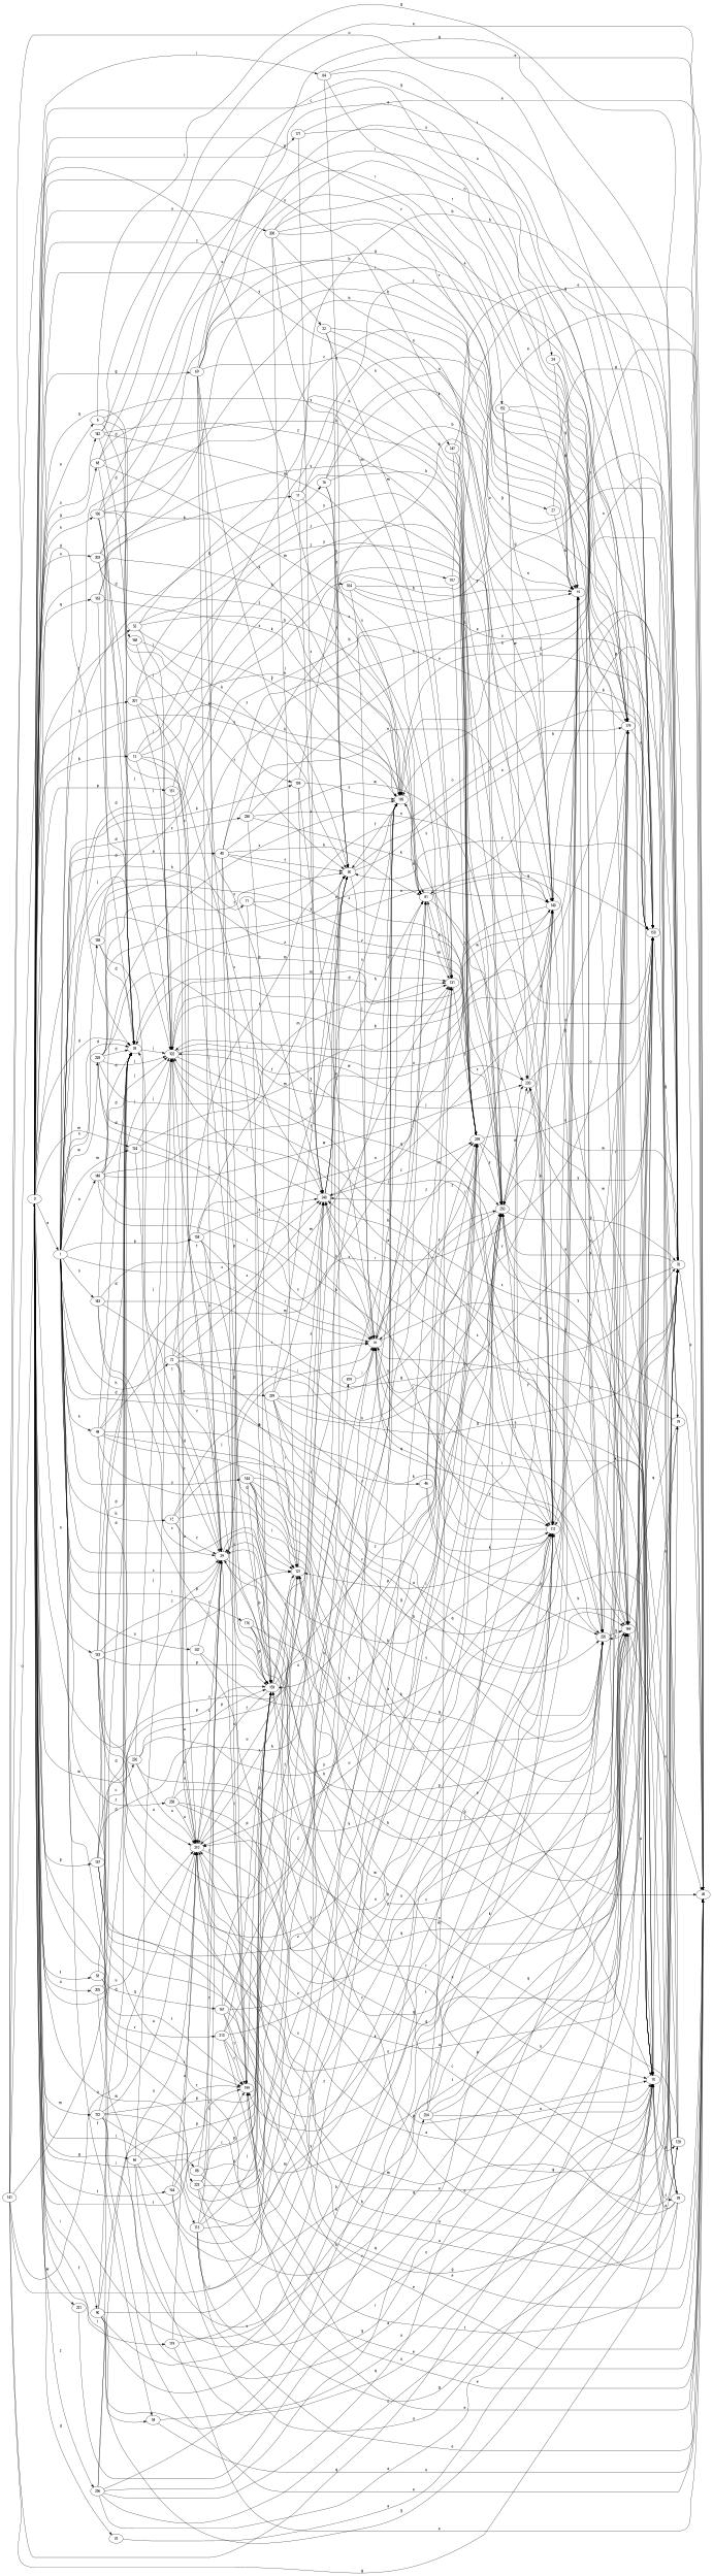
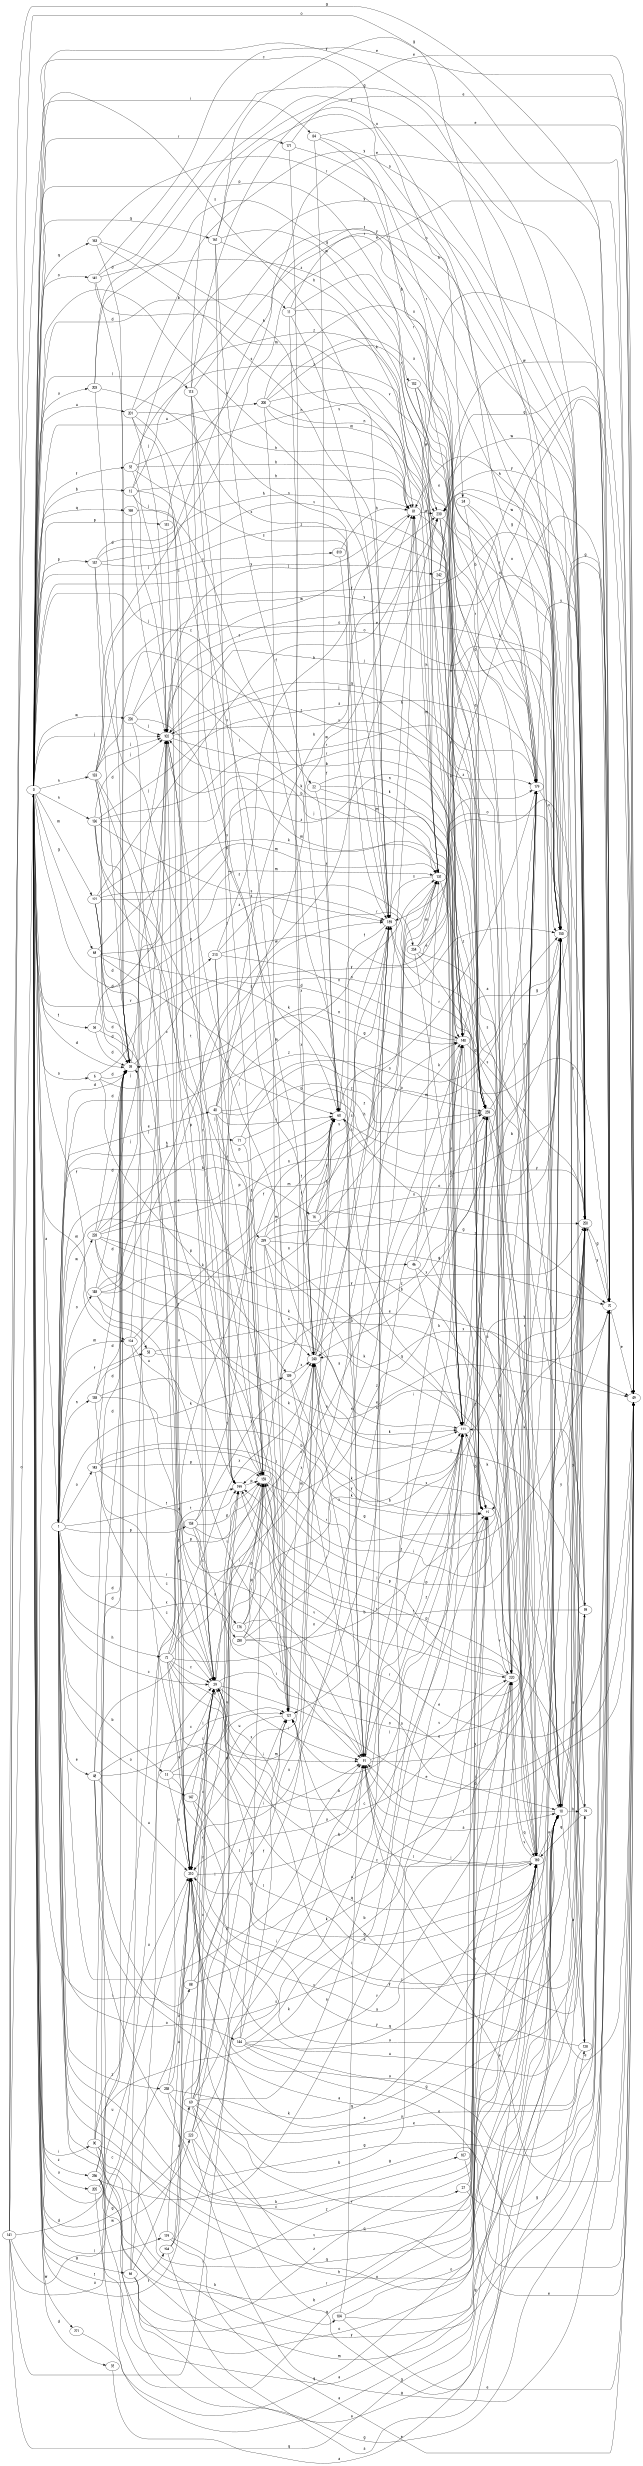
  strict digraph {
    fontname="Roboto Condensed"
    rankdir=LR
    node [fontname="Roboto Condensed"]
    edge [fontname="Roboto Condensed"]
    0
    1
    6
    11
    13
    22
    24
    35
    39
    53
    56
    58
    66
    68
    69
    84
    88
    90
    102
    113
    119
    122
    124
    133
    136
    142
    151
    152
    157
    161
    163
    168
    171
    189
    194
    199
    200
    201
    203
    205
    210
    213
    n43 [label=819]
    221
    223
    226
    242
    250
    254
    256
    15
    16
    27
    29
    40
    46
    48
    71
    72
    79
    91
    104
    107
    109
    128
    138
    143
    144
    147
    148
    158
    176
    228
    238
    239
    258
    259
    70
    111
    179
    240
    59
    81
    60
    131
    140
    19
    150
    10
    49
    121
    220
    159
    169
    230
    141
    0 -> 1 [label=a]
    0 -> 6 [label=a]
    0 -> 11 [label=b]
    0 -> 13 [label=b]
    0 -> 22 [label=c]
    0 -> 24 [label=c]
    0 -> 35 [label=d]
    0 -> 39 [label=d]
    0 -> 53 [label=f]
    0 -> 56 [label=f]
    0 -> 58 [label=f]
    0 -> 66 [label=g]
    0 -> 68 [label=g]
    0 -> 69 [label=g]
    0 -> 84 [label=i]
    0 -> 88 [label=i]
    0 -> 90 [label=i]
    0 -> 102 [label=j]
    0 -> 113 [label=l]
    0 -> 119 [label=l]
    0 -> 122 [label=m]
    0 -> 124 [label=m]
    0 -> 133 [label=n]
    0 -> 136 [label=n]
    0 -> 142 [label=o]
    0 -> 151 [label=p]
    0 -> 152 [label=p]
    0 -> 157 [label=p]
    0 -> 161 [label=q]
    0 -> 163 [label=q]
    0 -> 168 [label=q]
    0 -> 171 [label=r]
    0 -> 189 [label=s]
    0 -> 194 [label=t]
    0 -> 199 [label=t]
    0 -> 200 [label=u]
    0 -> 201 [label=u]
    0 -> 203 [label=u]
    0 -> 205 [label=u]
    0 -> 210 [label=u]
    0 -> 213 [label=v]
    0 -> n43 [label=v]
    0 -> 221 [label=w]
    0 -> 223 [label=w]
    0 -> 226 [label=w]
    0 -> 242 [label=y]
    0 -> 250 [label=y]
    0 -> 254 [label=z]
    0 -> 256 [label=z]
    1 -> 39 [label=d]
    1 -> 58 [label=f]
    1 -> 124 [label=m]
    1 -> 199 [label=t]
    1 -> 15 [label=b]
    1 -> 16 [label=b]
    1 -> 27 [label=c]
    1 -> 29 [label=c]
    1 -> 40 [label=e]
    1 -> 46 [label=e]
    1 -> 48 [label=e]
    1 -> 71 [label=h]
    1 -> 72 [label=h]
    1 -> 79 [label=h]
    1 -> 91 [label=i]
    1 -> 104 [label=k]
    1 -> 107 [label=k]
    1 -> 109 [label=k]
    1 -> 128 [label=m]
    1 -> 138 [label=n]
    1 -> 143 [label=o]
    1 -> 144 [label=o]
    1 -> 147 [label=o]
    1 -> 148 [label=o]
    1 -> 158 [label=p]
    1 -> 176 [label=r]
    1 -> 228 [label=w]
    1 -> 238 [label=x]
    1 -> 239 [label=x]
    1 -> 258 [label=z]
    1 -> 259 [label=z]
    6 -> 39 [label=d]
    6 -> 250 [label=y]
    6 -> 109 [label=k]
    6 -> 70 [label=g]
    11 -> 189 [label=s]
    11 -> 79 [label=h]
    11 -> 111 [label=k]
    11 -> 179 [label=r]
    11 -> 240 [label=x]
    13 -> 102 [label=j]
    13 -> 199 [label=t]
    13 -> 250 [label=y]
    13 -> 240 [label=x]
    13 -> 59 [label=f]
    13 -> 81 [label=h]
    22 -> 111 [label=k]
    22 -> 60 [label=f]
    22 -> 131 [label=m]
    22 -> 140 [label=n]
    24 -> 179 [label=r]
    24 -> 19 [label=b]
    24 -> 150 [label=o]
    35 -> 10 [label=a]
    39 -> 102 [label=j]
    39 -> 150 [label=o]
    53 -> 102 [label=j]
    53 -> 189 [label=s]
    53 -> 259 [label=z]
    53 -> 81 [label=h]
    53 -> 140 [label=n]
    56 -> 39 [label=d]
    56 -> 199 [label=t]
    56 -> 259 [label=z]
    58 -> 10 [label=a]
    58 -> 49 [label=e]
    66 -> 102 [label=j]
    66 -> 199 [label=t]
    66 -> 259 [label=z]
    66 -> 19 [label=b]
    66 -> 10 [label=a]
    66 -> 121 [label=l]
    68 -> 39 [label=d]
    68 -> 111 [label=k]
    68 -> 179 [label=r]
    68 -> 131 [label=m]
    68 -> 19 [label=b]
    69 -> 29 [label=c]
    69 -> 70 [label=g]
    69 -> 60 [label=f]
    69 -> 140 [label=n]
    69 -> 19 [label=b]
    69 -> 150 [label=o]
    69 -> 121 [label=l]
    69 -> 220 [label=v]
    69 -> 159 [label=p]
    84 -> 179 [label=r]
    84 -> 60 [label=f]
    84 -> 19 [label=b]
    84 -> 49 [label=e]
    88 -> 29 [label=c]
    88 -> 111 [label=k]
    88 -> 240 [label=x]
    90 -> 39 [label=d]
    90 -> 250 [label=y]
    90 -> 70 [label=g]
    90 -> 111 [label=k]
    90 -> 220 [label=v]
    90 -> 159 [label=p]
    90 -> 169 [label=q]
    102 -> 210 [label=u]
    102 -> 131 [label=m]
    102 -> 19 [label=b]
    102 -> 150 [label=o]
    102 -> 220 [label=v]
    102 -> 169 [label=q]
    102 -> 230 [label=w]
    113 -> 189 [label=s]
    113 -> 29 [label=c]
    113 -> 179 [label=r]
    113 -> 150 [label=o]
    113 -> 49 [label=e]
    113 -> 121 [label=l]
    113 -> 159 [label=p]
    119 -> 210 [label=u]
    119 -> 259 [label=z]
    119 -> 49 [label=e]
    122 -> 39 [label=d]
    122 -> 189 [label=s]
    122 -> 210 [label=u]
    122 -> 111 [label=k]
    122 -> 131 [label=m]
    122 -> 49 [label=e]
    122 -> 159 [label=p]
    124 -> 102 [label=j]
    124 -> 29 [label=c]
    124 -> 91 [label=i]
    124 -> 131 [label=m]
    133 -> 39 [label=d]
    133 -> 102 [label=j]
    133 -> 250 [label=y]
    133 -> 29 [label=c]
    133 -> 259 [label=z]
    133 -> 150 [label=o]
    133 -> 49 [label=e]
    133 -> 121 [label=l]
    133 -> 159 [label=p]
    136 -> 39 [label=d]
    136 -> 102 [label=j]
    136 -> 189 [label=s]
    136 -> 179 [label=r]
    136 -> 60 [label=f]
    136 -> 19 [label=b]
    136 -> 10 [label=a]
    136 -> 121 [label=l]
    142 -> 39 [label=d]
    142 -> 259 [label=z]
    142 -> 70 [label=g]
    142 -> 131 [label=m]
    142 -> 49 [label=e]
    151 -> 210 [label=u]
    151 -> 250 [label=y]
    152 -> 179 [label=r]
    152 -> 140 [label=n]
    152 -> 169 [label=q]
    152 -> 230 [label=w]
    157 -> 39 [label=d]
    157 -> 259 [label=z]
    157 -> 81 [label=h]
    157 -> 49 [label=e]
    157 -> 220 [label=v]
    157 -> 159 [label=p]
    161 -> 199 [label=t]
    161 -> 70 [label=g]
    161 -> 81 [label=h]
    161 -> 60 [label=f]
    161 -> 10 [label=a]
    161 -> 230 [label=w]
    163 -> 39 [label=d]
    163 -> 189 [label=s]
    163 -> 179 [label=r]
    163 -> 81 [label=h]
    168 -> 102 [label=j]
    168 -> 60 [label=f]
    171 -> 240 [label=x]
    171 -> 150 [label=o]
    171 -> 49 [label=e]
    189 -> 210 [label=u]
    189 -> 29 [label=c]
    189 -> 81 [label=h]
    189 -> 60 [label=f]
    194 -> 189 [label=s]
    194 -> 199 [label=t]
    194 -> 210 [label=u]
    194 -> 10 [label=a]
    199 -> 49 [label=e]
    199 -> 159 [label=p]
    200 -> 179 [label=r]
    200 -> 131 [label=m]
    200 -> 140 [label=n]
    200 -> 150 [label=o]
    200 -> 10 [label=a]
    200 -> 121 [label=l]
    200 -> 220 [label=v]
    201 -> 102 [label=j]
    201 -> 250 [label=y]
    201 -> 29 [label=c]
    201 -> 259 [label=z]
    201 -> 240 [label=x]
    201 -> 81 [label=h]
    203 -> 39 [label=d]
    203 -> 189 [label=s]
    203 -> 250 [label=y]
    203 -> 169 [label=q]
    205 -> 39 [label=d]
    205 -> 10 [label=a]
    210 -> 29 [label=c]
    210 -> 240 [label=x]
    210 -> 19 [label=b]
    210 -> 10 [label=a]
    210 -> 49 [label=e]
    213 -> 199 [label=t]
    213 -> 179 [label=r]
    213 -> 81 [label=h]
    213 -> 140 [label=n]
    213 -> 49 [label=e]
    213 -> 159 [label=p]
    n43 -> 91 [label=i]
    n43 -> 81 [label=h]
    221 -> 169 [label=q]
    223 -> 29 [label=c]
    223 -> 91 [label=i]
    223 -> 70 [label=g]
    223 -> 159 [label=p]
    223 -> 169 [label=q]
    226 -> 102 [label=j]
    226 -> 210 [label=u]
    226 -> 250 [label=y]
    226 -> 111 [label=k]
    226 -> 60 [label=f]
    242 -> 250 [label=y]
    242 -> 259 [label=z]
    242 -> 70 [label=g]
    242 -> 140 [label=n]
    250 -> 210 [label=u]
    250 -> 91 [label=i]
    250 -> 70 [label=g]
    250 -> 159 [label=p]
    250 -> 230 [label=w]
    254 -> 70 [label=g]
    254 -> 111 [label=k]
    254 -> 131 [label=m]
    254 -> 150 [label=o]
    254 -> 10 [label=a]
    254 -> 169 [label=q]
    256 -> 39 [label=d]
    256 -> 210 [label=u]
    256 -> 111 [label=k]
    256 -> 179 [label=r]
    256 -> 150 [label=o]
    256 -> 10 [label=a]
    256 -> 169 [label=q]
    15 -> 210 [label=u]
    15 -> 250 [label=y]
    15 -> 29 [label=c]
    15 -> 91 [label=i]
    15 -> 121 [label=l]
    16 -> 189 [label=s]
    16 -> 70 [label=g]
    16 -> 60 [label=f]
    16 -> 19 [label=b]
    16 -> 150 [label=o]
    27 -> 70 [label=g]
    27 -> 19 [label=b]
    29 -> 39 [label=d]
    29 -> 199 [label=t]
    29 -> 91 [label=i]
    29 -> 111 [label=k]
    29 -> 150 [label=o]
    29 -> 49 [label=e]
    40 -> 199 [label=t]
    40 -> 259 [label=z]
    40 -> 81 [label=h]
    40 -> 60 [label=f]
    40 -> 140 [label=n]
    40 -> 150 [label=o]
    40 -> 159 [label=p]
    40 -> 230 [label=w]
    46 -> 259 [label=z]
    46 -> 111 [label=k]
    46 -> 131 [label=m]
    46 -> 10 [label=a]
    48 -> 39 [label=d]
    48 -> 210 [label=u]
    48 -> 70 [label=g]
    48 -> 240 [label=x]
    48 -> 131 [label=m]
    48 -> 10 [label=a]
    48 -> 121 [label=l]
    48 -> 220 [label=v]
    71 -> 259 [label=z]
    71 -> 150 [label=o]
    71 -> 159 [label=p]
    72 -> 210 [label=u]
    72 -> 29 [label=c]
    72 -> 91 [label=i]
    72 -> 240 [label=x]
    72 -> 60 [label=f]
    72 -> 131 [label=m]
    72 -> 140 [label=n]
    72 -> 10 [label=a]
    72 -> 169 [label=q]
    79 -> 91 [label=i]
    79 -> 81 [label=h]
    79 -> 159 [label=p]
    79 -> 169 [label=q]
    91 -> 189 [label=s]
    91 -> 250 [label=y]
    91 -> 259 [label=z]
    91 -> 240 [label=x]
    91 -> 10 [label=a]
    91 -> 49 [label=e]
    91 -> 220 [label=v]
    104 -> 91 [label=i]
    104 -> 70 [label=g]
    104 -> 150 [label=o]
    104 -> 49 [label=e]
    107 -> 259 [label=z]
    107 -> 49 [label=e]
    109 -> 189 [label=s]
    109 -> 91 [label=i]
    109 -> 240 [label=x]
    109 -> 19 [label=b]
    128 -> 102 [label=j]
    128 -> 189 [label=s]
    128 -> 210 [label=u]
    128 -> 121 [label=l]
    128 -> 230 [label=w]
    138 -> 39 [label=d]
    138 -> 250 [label=y]
    138 -> 29 [label=c]
    138 -> 131 [label=m]
    138 -> 19 [label=b]
    143 -> 39 [label=d]
    143 -> 29 [label=c]
    143 -> 70 [label=g]
    143 -> 179 [label=r]
    143 -> 220 [label=v]
    143 -> 159 [label=p]
    144 -> 70 [label=g]
    144 -> 19 [label=b]
    144 -> 49 [label=e]
    144 -> 121 [label=l]
    144 -> 220 [label=v]
    144 -> 159 [label=p]
    144 -> 169 [label=q]
    147 -> 250 [label=y]
    147 -> 29 [label=c]
    147 -> 169 [label=q]
    148 -> 39 [label=d]
    148 -> 102 [label=j]
    148 -> 189 [label=s]
    148 -> 91 [label=i]
    148 -> 111 [label=k]
    148 -> 140 [label=n]
    148 -> 230 [label=w]
    158 -> 29 [label=c]
    158 -> 91 [label=i]
    158 -> 240 [label=x]
    158 -> 60 [label=f]
    158 -> 140 [label=n]
    158 -> 159 [label=p]
    176 -> 111 [label=k]
    176 -> 179 [label=r]
    176 -> 10 [label=a]
    176 -> 159 [label=p]
    228 -> 39 [label=d]
    228 -> 102 [label=j]
    228 -> 250 [label=y]
    228 -> 111 [label=k]
    228 -> 60 [label=f]
    228 -> 131 [label=m]
    228 -> 140 [label=n]
    228 -> 10 [label=a]
    228 -> 49 [label=e]
    238 -> 111 [label=k]
    238 -> 140 [label=n]
    238 -> 19 [label=b]
    238 -> 49 [label=e]
    238 -> 159 [label=p]
    239 -> 250 [label=y]
    239 -> 70 [label=g]
    239 -> 111 [label=k]
    239 -> 240 [label=x]
    239 -> 60 [label=f]
    239 -> 150 [label=o]
    239 -> 121 [label=l]
    239 -> 169 [label=q]
    258 -> 210 [label=u]
    258 -> 70 [label=g]
    258 -> 10 [label=a]
    258 -> 159 [label=p]
    258 -> 169 [label=q]
    259 -> 250 [label=y]
    259 -> 150 [label=o]
    259 -> 10 [label=a]
    70 -> 189 [label=s]
    70 -> 210 [label=u]
    70 -> 250 [label=y]
    70 -> 240 [label=x]
    70 -> 49 [label=e]
    70 -> 230 [label=w]
    111 -> 210 [label=u]
    111 -> 250 [label=y]
    111 -> 91 [label=i]
    111 -> 259 [label=z]
    111 -> 179 [label=r]
    111 -> 19 [label=b]
    111 -> 121 [label=l]
    179 -> 250 [label=y]
    179 -> 240 [label=x]
    179 -> 19 [label=b]
    179 -> 150 [label=o]
    240 -> 102 [label=j]
    240 -> 189 [label=s]
    240 -> 259 [label=z]
    240 -> 111 [label=k]
    240 -> 81 [label=h]
    240 -> 60 [label=f]
    59 -> 189 [label=s]
    59 -> 199 [label=t]
    59 -> 210 [label=u]
    59 -> 29 [label=c]
    59 -> 111 [label=k]
    59 -> 240 [label=x]
    59 -> 10 [label=a]
+   81 -> 102 [label=j]
    81 -> 131 [label=m]
    81 -> 169 [label=q]
    81 -> 230 [label=w]
    60 -> 91 [label=i]
    60 -> 179 [label=r]
    60 -> 150 [label=o]
    131 -> 189 [label=s]
    131 -> 259 [label=z]
    131 -> 81 [label=h]
    140 -> 39 [label=d]
    140 -> 102 [label=j]
    140 -> 250 [label=y]
    140 -> 91 [label=i]
    140 -> 70 [label=g]
    140 -> 169 [label=q]
    19 -> 121 [label=l]
    19 -> 220 [label=v]
    150 -> 102 [label=j]
    150 -> 199 [label=t]
    150 -> 250 [label=y]
    150 -> 70 [label=g]
    150 -> 60 [label=f]
    10 -> 250 [label=y]
    10 -> 79 [label=h]
    10 -> 91 [label=i]
    10 -> 128 [label=a]
    10 -> 59 [label=f]
    121 -> 210 [label=u]
    121 -> 240 [label=x]
    220 -> 102 [label=j]
    220 -> 199 [label=t]
    220 -> 210 [label=u]
    220 -> 29 [label=c]
    220 -> 111 [label=k]
    220 -> 179 [label=r]
    220 -> 159 [label=p]
    220 -> 169 [label=q]
    159 -> 102 [label=j]
    159 -> 210 [label=u]
    159 -> 259 [label=z]
    159 -> 60 [label=f]
    159 -> 121 [label=l]
    169 -> 250 [label=y]
    169 -> 29 [label=c]
    169 -> 91 [label=i]
    169 -> 240 [label=x]
    169 -> 10 [label=a]
    169 -> 49 [label=e]
    169 -> 121 [label=l]
    169 -> 220 [label=v]
    230 -> 111 [label=k]
    230 -> 140 [label=n]
    230 -> 150 [label=o]
    141 -> 0 [label=o]
    141 -> 39 [label=d]
    141 -> 189 [label=s]
    141 -> 210 [label=u]
    141 -> 29 [label=c]
    141 -> 91 [label=i]
    141 -> 70 [label=g]
    141 -> 150 [label=o]
    141 -> 169 [label=q]
  }
